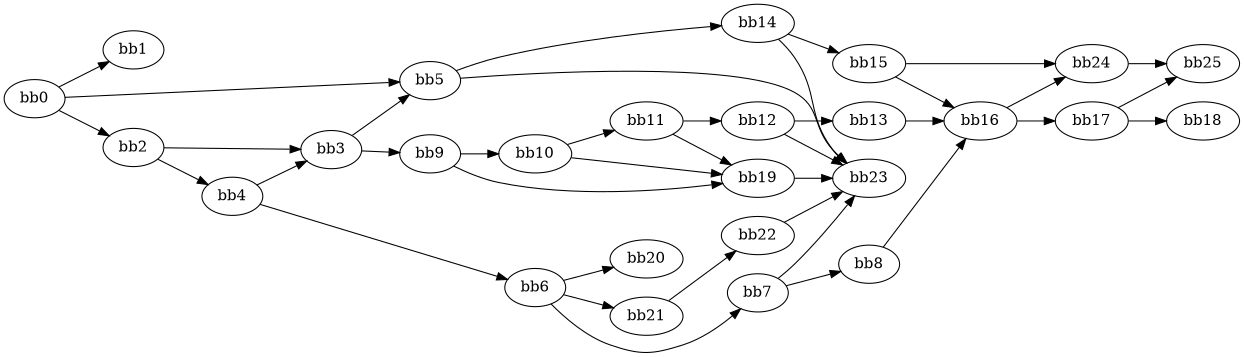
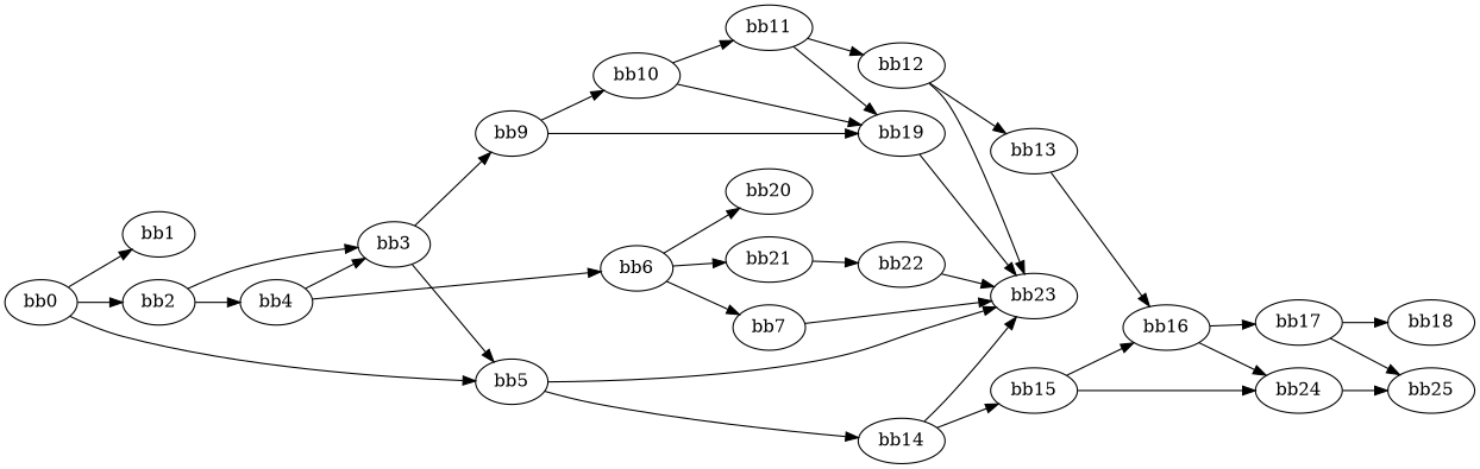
  digraph {
    rankdir=LR
    n1 [label="bb0\l"]
    n2 [label="bb1\l"]
    n3 [label="bb2\l"]
    n4 [label="bb5\l"]
    n5 [label="bb3\l"]
    n6 [label="bb4\l"]
    n7 [label="bb14\l"]
    n8 [label="bb23\l"]
    n9 [label="bb9\l"]
    n10 [label="bb6\l"]
    n11 [label="bb10\l"]
    n12 [label="bb19\l"]
    n13 [label="bb7\l"]
    n14 [label="bb20\l"]
    n15 [label="bb21\l"]
    n16 [label="bb15\l"]
-   n17 [label="bb8\l"]
    n18 [label="bb16\l"]
    n19 [label="bb17\l"]
    n20 [label="bb24\l"]
    n21 [label="bb11\l"]
    n22 [label="bb12\l"]
    n23 [label="bb13\l"]
    n24 [label="bb18\l"]
    n25 [label="bb25\l"]
    n26 [label="bb22\l"]
    n1 -> n2
    n1 -> n3
    n1 -> n4
    n3 -> n5
    n3 -> n6
    n4 -> n7
    n4 -> n8
    n5 -> n4
    n5 -> n9
    n6 -> n5
    n6 -> n10
    n7 -> n8
    n7 -> n16
    n9 -> n11
    n9 -> n12
    n10 -> n13
    n10 -> n14
    n10 -> n15
    n11 -> n12
    n11 -> n21
    n12 -> n8
    n13 -> n8
-   n13 -> n17
    n15 -> n26
    n16 -> n18
    n16 -> n20
-   n17 -> n18
    n18 -> n19
    n18 -> n20
    n19 -> n24
    n19 -> n25
    n20 -> n25
    n21 -> n12
    n21 -> n22
    n22 -> n8
    n22 -> n23
    n23 -> n18
    n26 -> n8
  }
